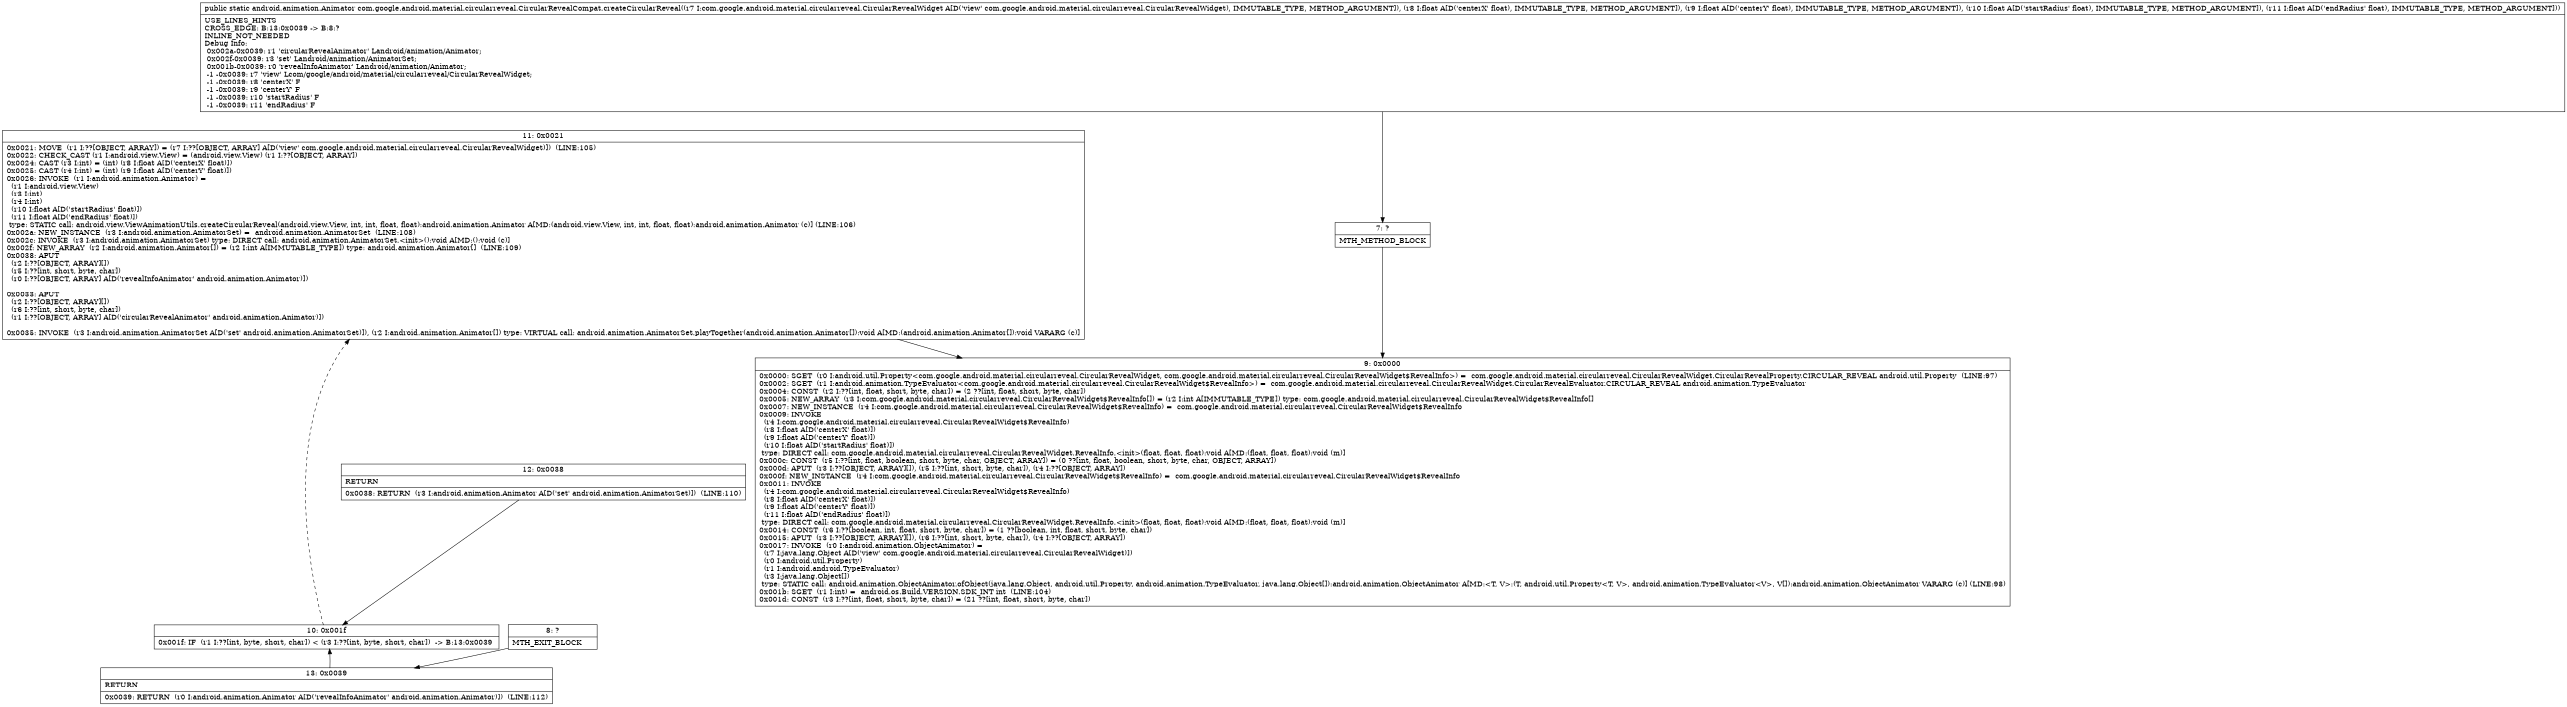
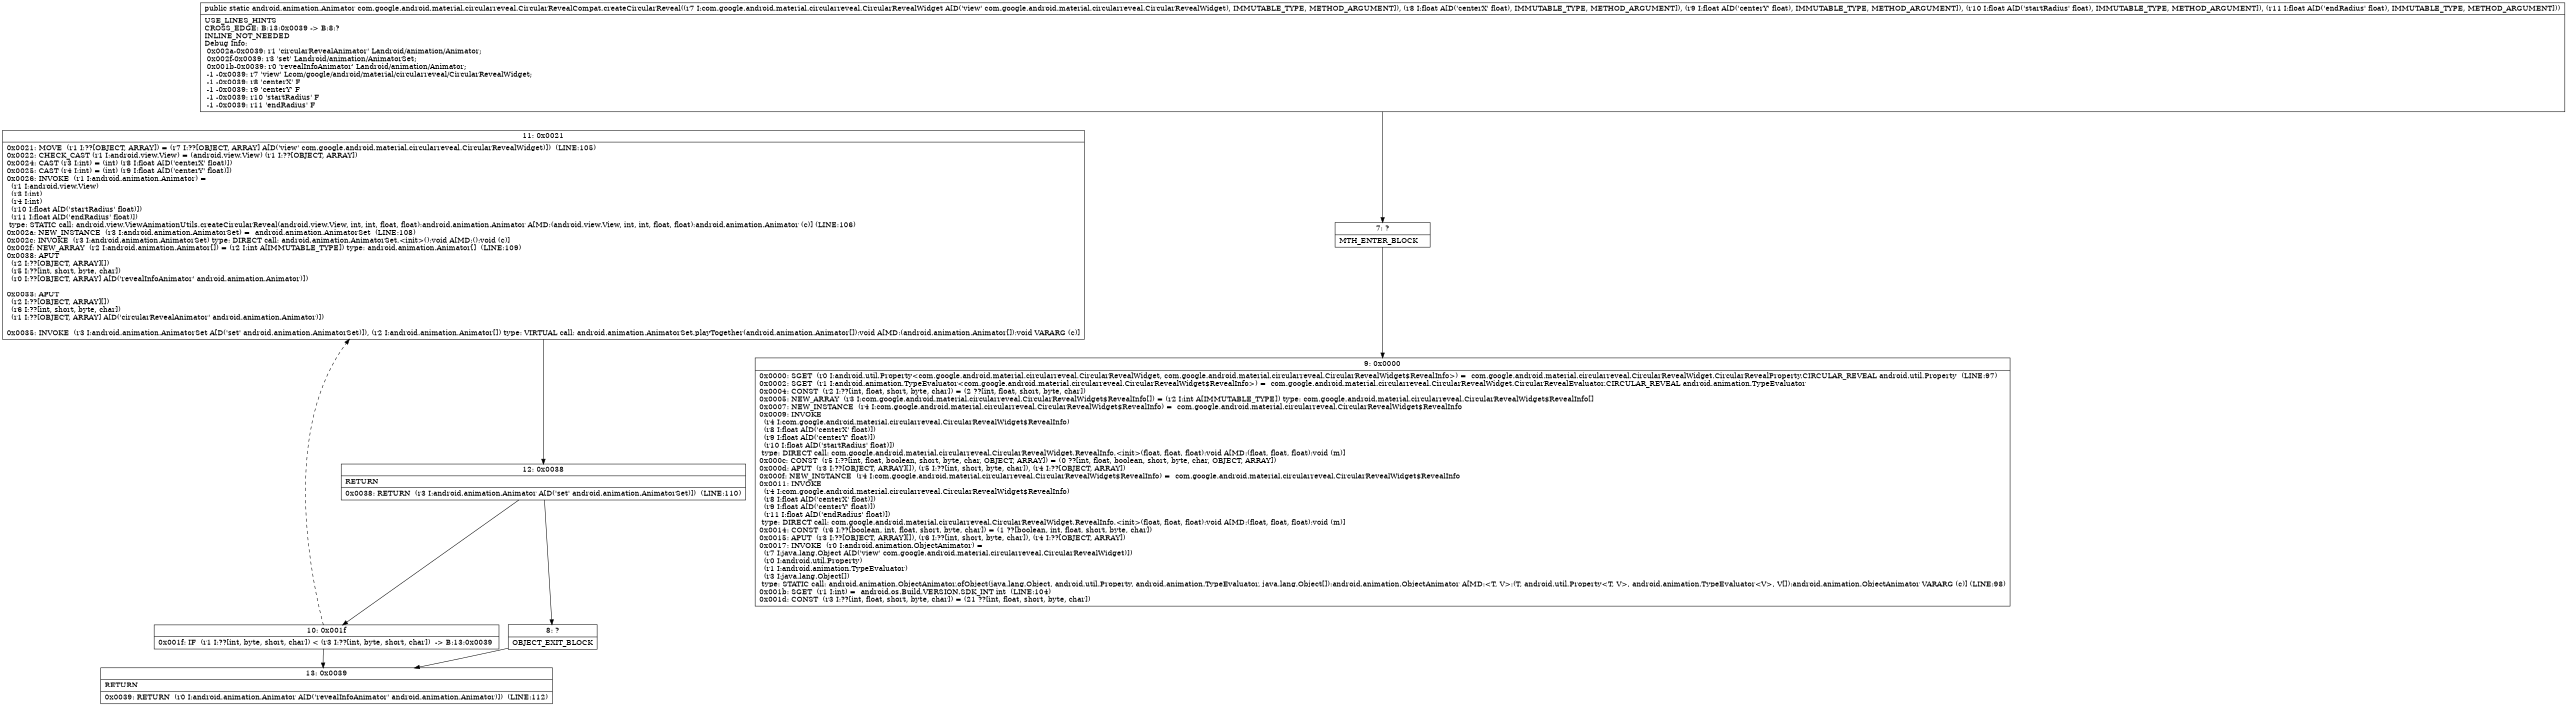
  digraph {
    node [shape=record]
-   n1 [label="{7\:\ ?|MTH_METHOD_BLOCK\l}"]
-   n2 [label="{9\:\ 0x0000|0x0000: SGET  (r0 I:android.util.Property\<com.google.android.material.circularreveal.CircularRevealWidget, com.google.android.material.circularreveal.CircularRevealWidget$RevealInfo\>) =  com.google.android.material.circularreveal.CircularRevealWidget.CircularRevealProperty.CIRCULAR_REVEAL android.util.Property  (LINE:97)\l0x0002: SGET  (r1 I:android.animation.TypeEvaluator\<com.google.android.material.circularreveal.CircularRevealWidget$RevealInfo\>) =  com.google.android.material.circularreveal.CircularRevealWidget.CircularRevealEvaluator.CIRCULAR_REVEAL android.animation.TypeEvaluator \l0x0004: CONST  (r2 I:??[int, float, short, byte, char]) = (2 ??[int, float, short, byte, char]) \l0x0005: NEW_ARRAY  (r3 I:com.google.android.material.circularreveal.CircularRevealWidget$RevealInfo[]) = (r2 I:int A[IMMUTABLE_TYPE]) type: com.google.android.material.circularreveal.CircularRevealWidget$RevealInfo[] \l0x0007: NEW_INSTANCE  (r4 I:com.google.android.material.circularreveal.CircularRevealWidget$RevealInfo) =  com.google.android.material.circularreveal.CircularRevealWidget$RevealInfo \l0x0009: INVOKE  \l  (r4 I:com.google.android.material.circularreveal.CircularRevealWidget$RevealInfo)\l  (r8 I:float A[D('centerX' float)])\l  (r9 I:float A[D('centerY' float)])\l  (r10 I:float A[D('startRadius' float)])\l type: DIRECT call: com.google.android.material.circularreveal.CircularRevealWidget.RevealInfo.\<init\>(float, float, float):void A[MD:(float, float, float):void (m)]\l0x000c: CONST  (r5 I:??[int, float, boolean, short, byte, char, OBJECT, ARRAY]) = (0 ??[int, float, boolean, short, byte, char, OBJECT, ARRAY]) \l0x000d: APUT  (r3 I:??[OBJECT, ARRAY][]), (r5 I:??[int, short, byte, char]), (r4 I:??[OBJECT, ARRAY]) \l0x000f: NEW_INSTANCE  (r4 I:com.google.android.material.circularreveal.CircularRevealWidget$RevealInfo) =  com.google.android.material.circularreveal.CircularRevealWidget$RevealInfo \l0x0011: INVOKE  \l  (r4 I:com.google.android.material.circularreveal.CircularRevealWidget$RevealInfo)\l  (r8 I:float A[D('centerX' float)])\l  (r9 I:float A[D('centerY' float)])\l  (r11 I:float A[D('endRadius' float)])\l type: DIRECT call: com.google.android.material.circularreveal.CircularRevealWidget.RevealInfo.\<init\>(float, float, float):void A[MD:(float, float, float):void (m)]\l0x0014: CONST  (r6 I:??[boolean, int, float, short, byte, char]) = (1 ??[boolean, int, float, short, byte, char]) \l0x0015: APUT  (r3 I:??[OBJECT, ARRAY][]), (r6 I:??[int, short, byte, char]), (r4 I:??[OBJECT, ARRAY]) \l0x0017: INVOKE  (r0 I:android.animation.ObjectAnimator) = \l  (r7 I:java.lang.Object A[D('view' com.google.android.material.circularreveal.CircularRevealWidget)])\l  (r0 I:android.util.Property)\l  (r1 I:android.android.TypeEvaluator)\l  (r3 I:java.lang.Object[])\l type: STATIC call: android.animation.ObjectAnimator.ofObject(java.lang.Object, android.util.Property, android.animation.TypeEvaluator, java.lang.Object[]):android.animation.ObjectAnimator A[MD:\<T, V\>:(T, android.util.Property\<T, V\>, android.animation.TypeEvaluator\<V\>, V[]):android.animation.ObjectAnimator VARARG (c)] (LINE:98)\l0x001b: SGET  (r1 I:int) =  android.os.Build.VERSION.SDK_INT int  (LINE:104)\l0x001d: CONST  (r3 I:??[int, float, short, byte, char]) = (21 ??[int, float, short, byte, char]) \l}"]
+   n1 [label="{7\:\ ?|MTH_ENTER_BLOCK\l}"]
+   n2 [label="{9\:\ 0x0000|0x0000: SGET  (r0 I:android.util.Property\<com.google.android.material.circularreveal.CircularRevealWidget, com.google.android.material.circularreveal.CircularRevealWidget$RevealInfo\>) =  com.google.android.material.circularreveal.CircularRevealWidget.CircularRevealProperty.CIRCULAR_REVEAL android.util.Property  (LINE:97)\l0x0002: SGET  (r1 I:android.animation.TypeEvaluator\<com.google.android.material.circularreveal.CircularRevealWidget$RevealInfo\>) =  com.google.android.material.circularreveal.CircularRevealWidget.CircularRevealEvaluator.CIRCULAR_REVEAL android.animation.TypeEvaluator \l0x0004: CONST  (r2 I:??[int, float, short, byte, char]) = (2 ??[int, float, short, byte, char]) \l0x0005: NEW_ARRAY  (r3 I:com.google.android.material.circularreveal.CircularRevealWidget$RevealInfo[]) = (r2 I:int A[IMMUTABLE_TYPE]) type: com.google.android.material.circularreveal.CircularRevealWidget$RevealInfo[] \l0x0007: NEW_INSTANCE  (r4 I:com.google.android.material.circularreveal.CircularRevealWidget$RevealInfo) =  com.google.android.material.circularreveal.CircularRevealWidget$RevealInfo \l0x0009: INVOKE  \l  (r4 I:com.google.android.material.circularreveal.CircularRevealWidget$RevealInfo)\l  (r8 I:float A[D('centerX' float)])\l  (r9 I:float A[D('centerY' float)])\l  (r10 I:float A[D('startRadius' float)])\l type: DIRECT call: com.google.android.material.circularreveal.CircularRevealWidget.RevealInfo.\<init\>(float, float, float):void A[MD:(float, float, float):void (m)]\l0x000c: CONST  (r5 I:??[int, float, boolean, short, byte, char, OBJECT, ARRAY]) = (0 ??[int, float, boolean, short, byte, char, OBJECT, ARRAY]) \l0x000d: APUT  (r3 I:??[OBJECT, ARRAY][]), (r5 I:??[int, short, byte, char]), (r4 I:??[OBJECT, ARRAY]) \l0x000f: NEW_INSTANCE  (r4 I:com.google.android.material.circularreveal.CircularRevealWidget$RevealInfo) =  com.google.android.material.circularreveal.CircularRevealWidget$RevealInfo \l0x0011: INVOKE  \l  (r4 I:com.google.android.material.circularreveal.CircularRevealWidget$RevealInfo)\l  (r8 I:float A[D('centerX' float)])\l  (r9 I:float A[D('centerY' float)])\l  (r11 I:float A[D('endRadius' float)])\l type: DIRECT call: com.google.android.material.circularreveal.CircularRevealWidget.RevealInfo.\<init\>(float, float, float):void A[MD:(float, float, float):void (m)]\l0x0014: CONST  (r6 I:??[boolean, int, float, short, byte, char]) = (1 ??[boolean, int, float, short, byte, char]) \l0x0015: APUT  (r3 I:??[OBJECT, ARRAY][]), (r6 I:??[int, short, byte, char]), (r4 I:??[OBJECT, ARRAY]) \l0x0017: INVOKE  (r0 I:android.animation.ObjectAnimator) = \l  (r7 I:java.lang.Object A[D('view' com.google.android.material.circularreveal.CircularRevealWidget)])\l  (r0 I:android.util.Property)\l  (r1 I:android.animation.TypeEvaluator)\l  (r3 I:java.lang.Object[])\l type: STATIC call: android.animation.ObjectAnimator.ofObject(java.lang.Object, android.util.Property, android.animation.TypeEvaluator, java.lang.Object[]):android.animation.ObjectAnimator A[MD:\<T, V\>:(T, android.util.Property\<T, V\>, android.animation.TypeEvaluator\<V\>, V[]):android.animation.ObjectAnimator VARARG (c)] (LINE:98)\l0x001b: SGET  (r1 I:int) =  android.os.Build.VERSION.SDK_INT int  (LINE:104)\l0x001d: CONST  (r3 I:??[int, float, short, byte, char]) = (21 ??[int, float, short, byte, char]) \l}"]
    n3 [label="{10\:\ 0x001f|0x001f: IF  (r1 I:??[int, byte, short, char]) \< (r3 I:??[int, byte, short, char])  \-\> B:13:0x0039 \l}"]
    n4 [label="{11\:\ 0x0021|0x0021: MOVE  (r1 I:??[OBJECT, ARRAY]) = (r7 I:??[OBJECT, ARRAY] A[D('view' com.google.android.material.circularreveal.CircularRevealWidget)])  (LINE:105)\l0x0022: CHECK_CAST (r1 I:android.view.View) = (android.view.View) (r1 I:??[OBJECT, ARRAY]) \l0x0024: CAST (r3 I:int) = (int) (r8 I:float A[D('centerX' float)]) \l0x0025: CAST (r4 I:int) = (int) (r9 I:float A[D('centerY' float)]) \l0x0026: INVOKE  (r1 I:android.animation.Animator) = \l  (r1 I:android.view.View)\l  (r3 I:int)\l  (r4 I:int)\l  (r10 I:float A[D('startRadius' float)])\l  (r11 I:float A[D('endRadius' float)])\l type: STATIC call: android.view.ViewAnimationUtils.createCircularReveal(android.view.View, int, int, float, float):android.animation.Animator A[MD:(android.view.View, int, int, float, float):android.animation.Animator (c)] (LINE:106)\l0x002a: NEW_INSTANCE  (r3 I:android.animation.AnimatorSet) =  android.animation.AnimatorSet  (LINE:108)\l0x002c: INVOKE  (r3 I:android.animation.AnimatorSet) type: DIRECT call: android.animation.AnimatorSet.\<init\>():void A[MD:():void (c)]\l0x002f: NEW_ARRAY  (r2 I:android.animation.Animator[]) = (r2 I:int A[IMMUTABLE_TYPE]) type: android.animation.Animator[]  (LINE:109)\l0x0038: APUT  \l  (r2 I:??[OBJECT, ARRAY][])\l  (r5 I:??[int, short, byte, char])\l  (r0 I:??[OBJECT, ARRAY] A[D('revealInfoAnimator' android.animation.Animator)])\l \l0x0033: APUT  \l  (r2 I:??[OBJECT, ARRAY][])\l  (r6 I:??[int, short, byte, char])\l  (r1 I:??[OBJECT, ARRAY] A[D('circularRevealAnimator' android.animation.Animator)])\l \l0x0035: INVOKE  (r3 I:android.animation.AnimatorSet A[D('set' android.animation.AnimatorSet)]), (r2 I:android.animation.Animator[]) type: VIRTUAL call: android.animation.AnimatorSet.playTogether(android.animation.Animator[]):void A[MD:(android.animation.Animator[]):void VARARG (c)]\l}"]
    n5 [label="{13\:\ 0x0039|RETURN\l|0x0039: RETURN  (r0 I:android.animation.Animator A[D('revealInfoAnimator' android.animation.Animator)])  (LINE:112)\l}"]
    n6 [label="{12\:\ 0x0038|RETURN\l|0x0038: RETURN  (r3 I:android.animation.Animator A[D('set' android.animation.AnimatorSet)])  (LINE:110)\l}"]
-   n7 [label="{8\:\ ?|MTH_EXIT_BLOCK\l}"]
+   n7 [label="{8\:\ ?|OBJECT_EXIT_BLOCK\l}"]
    n8 [label="{public static android.animation.Animator com.google.android.material.circularreveal.CircularRevealCompat.createCircularReveal((r7 I:com.google.android.material.circularreveal.CircularRevealWidget A[D('view' com.google.android.material.circularreveal.CircularRevealWidget), IMMUTABLE_TYPE, METHOD_ARGUMENT]), (r8 I:float A[D('centerX' float), IMMUTABLE_TYPE, METHOD_ARGUMENT]), (r9 I:float A[D('centerY' float), IMMUTABLE_TYPE, METHOD_ARGUMENT]), (r10 I:float A[D('startRadius' float), IMMUTABLE_TYPE, METHOD_ARGUMENT]), (r11 I:float A[D('endRadius' float), IMMUTABLE_TYPE, METHOD_ARGUMENT]))  | USE_LINES_HINTS\lCROSS_EDGE: B:13:0x0039 \-\> B:8:?\lINLINE_NOT_NEEDED\lDebug Info:\l  0x002a\-0x0039: r1 'circularRevealAnimator' Landroid\/animation\/Animator;\l  0x002f\-0x0039: r3 'set' Landroid\/animation\/AnimatorSet;\l  0x001b\-0x0039: r0 'revealInfoAnimator' Landroid\/animation\/Animator;\l  \-1 \-0x0039: r7 'view' Lcom\/google\/android\/material\/circularreveal\/CircularRevealWidget;\l  \-1 \-0x0039: r8 'centerX' F\l  \-1 \-0x0039: r9 'centerY' F\l  \-1 \-0x0039: r10 'startRadius' F\l  \-1 \-0x0039: r11 'endRadius' F\l}"]
    n1 -> n2
    n3 -> n4 [style=dashed]
-   n5 -> n3
-   n4 -> n2
+   n3 -> n5
+   n4 -> n6
    n6 -> n3
+   n6 -> n7
    n7 -> n5
    n8 -> n1
  }
